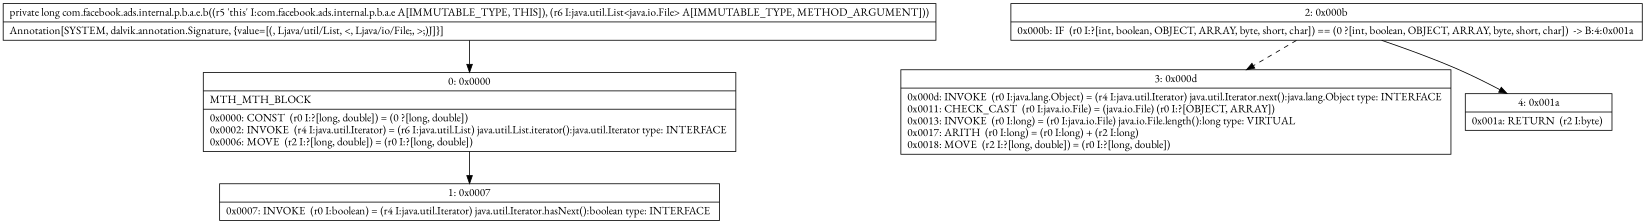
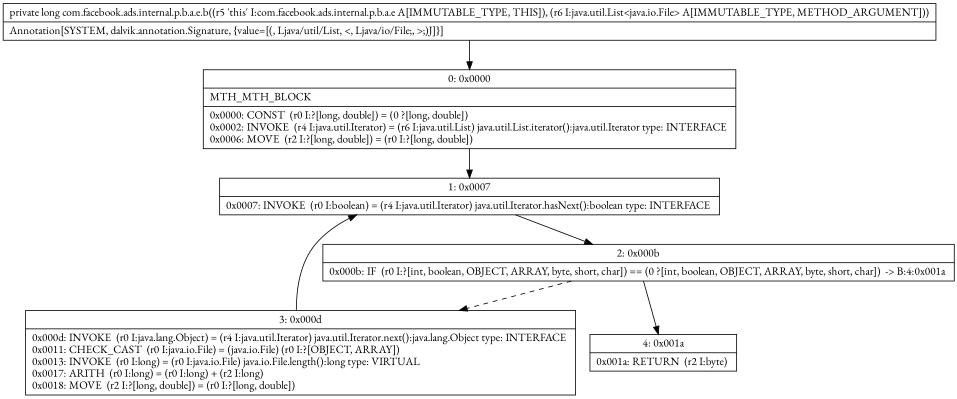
  digraph {
    fontname="EB Garamond"
    node [fontname="EB Garamond" shape=record]
    edge [fontname="EB Garamond"]
    n1 [label="{0\:\ 0x0000|MTH_MTH_BLOCK\l|0x0000: CONST  (r0 I:?[long, double]) = (0 ?[long, double]) \l0x0002: INVOKE  (r4 I:java.util.Iterator) = (r6 I:java.util.List) java.util.List.iterator():java.util.Iterator type: INTERFACE \l0x0006: MOVE  (r2 I:?[long, double]) = (r0 I:?[long, double]) \l}"]
    n2 [label="{1\:\ 0x0007|0x0007: INVOKE  (r0 I:boolean) = (r4 I:java.util.Iterator) java.util.Iterator.hasNext():boolean type: INTERFACE \l}"]
    n3 [label="{2\:\ 0x000b|0x000b: IF  (r0 I:?[int, boolean, OBJECT, ARRAY, byte, short, char]) == (0 ?[int, boolean, OBJECT, ARRAY, byte, short, char])  \-\> B:4:0x001a \l}"]
    n4 [label="{3\:\ 0x000d|0x000d: INVOKE  (r0 I:java.lang.Object) = (r4 I:java.util.Iterator) java.util.Iterator.next():java.lang.Object type: INTERFACE \l0x0011: CHECK_CAST  (r0 I:java.io.File) = (java.io.File) (r0 I:?[OBJECT, ARRAY]) \l0x0013: INVOKE  (r0 I:long) = (r0 I:java.io.File) java.io.File.length():long type: VIRTUAL \l0x0017: ARITH  (r0 I:long) = (r0 I:long) + (r2 I:long) \l0x0018: MOVE  (r2 I:?[long, double]) = (r0 I:?[long, double]) \l}"]
    n5 [label="{4\:\ 0x001a|0x001a: RETURN  (r2 I:byte) \l}"]
    n6 [label="{private long com.facebook.ads.internal.p.b.a.e.b((r5 'this' I:com.facebook.ads.internal.p.b.a.e A[IMMUTABLE_TYPE, THIS]), (r6 I:java.util.List\<java.io.File\> A[IMMUTABLE_TYPE, METHOD_ARGUMENT]))  | Annotation[SYSTEM, dalvik.annotation.Signature, \{value=[(, Ljava\/util\/List, \<, Ljava\/io\/File;, \>;)J]\}]\l}"]
    n1 -> n2
+   n2 -> n3
    n3 -> n4 [style=dashed]
    n3 -> n5
+   n4 -> n2
    n6 -> n1
  }
